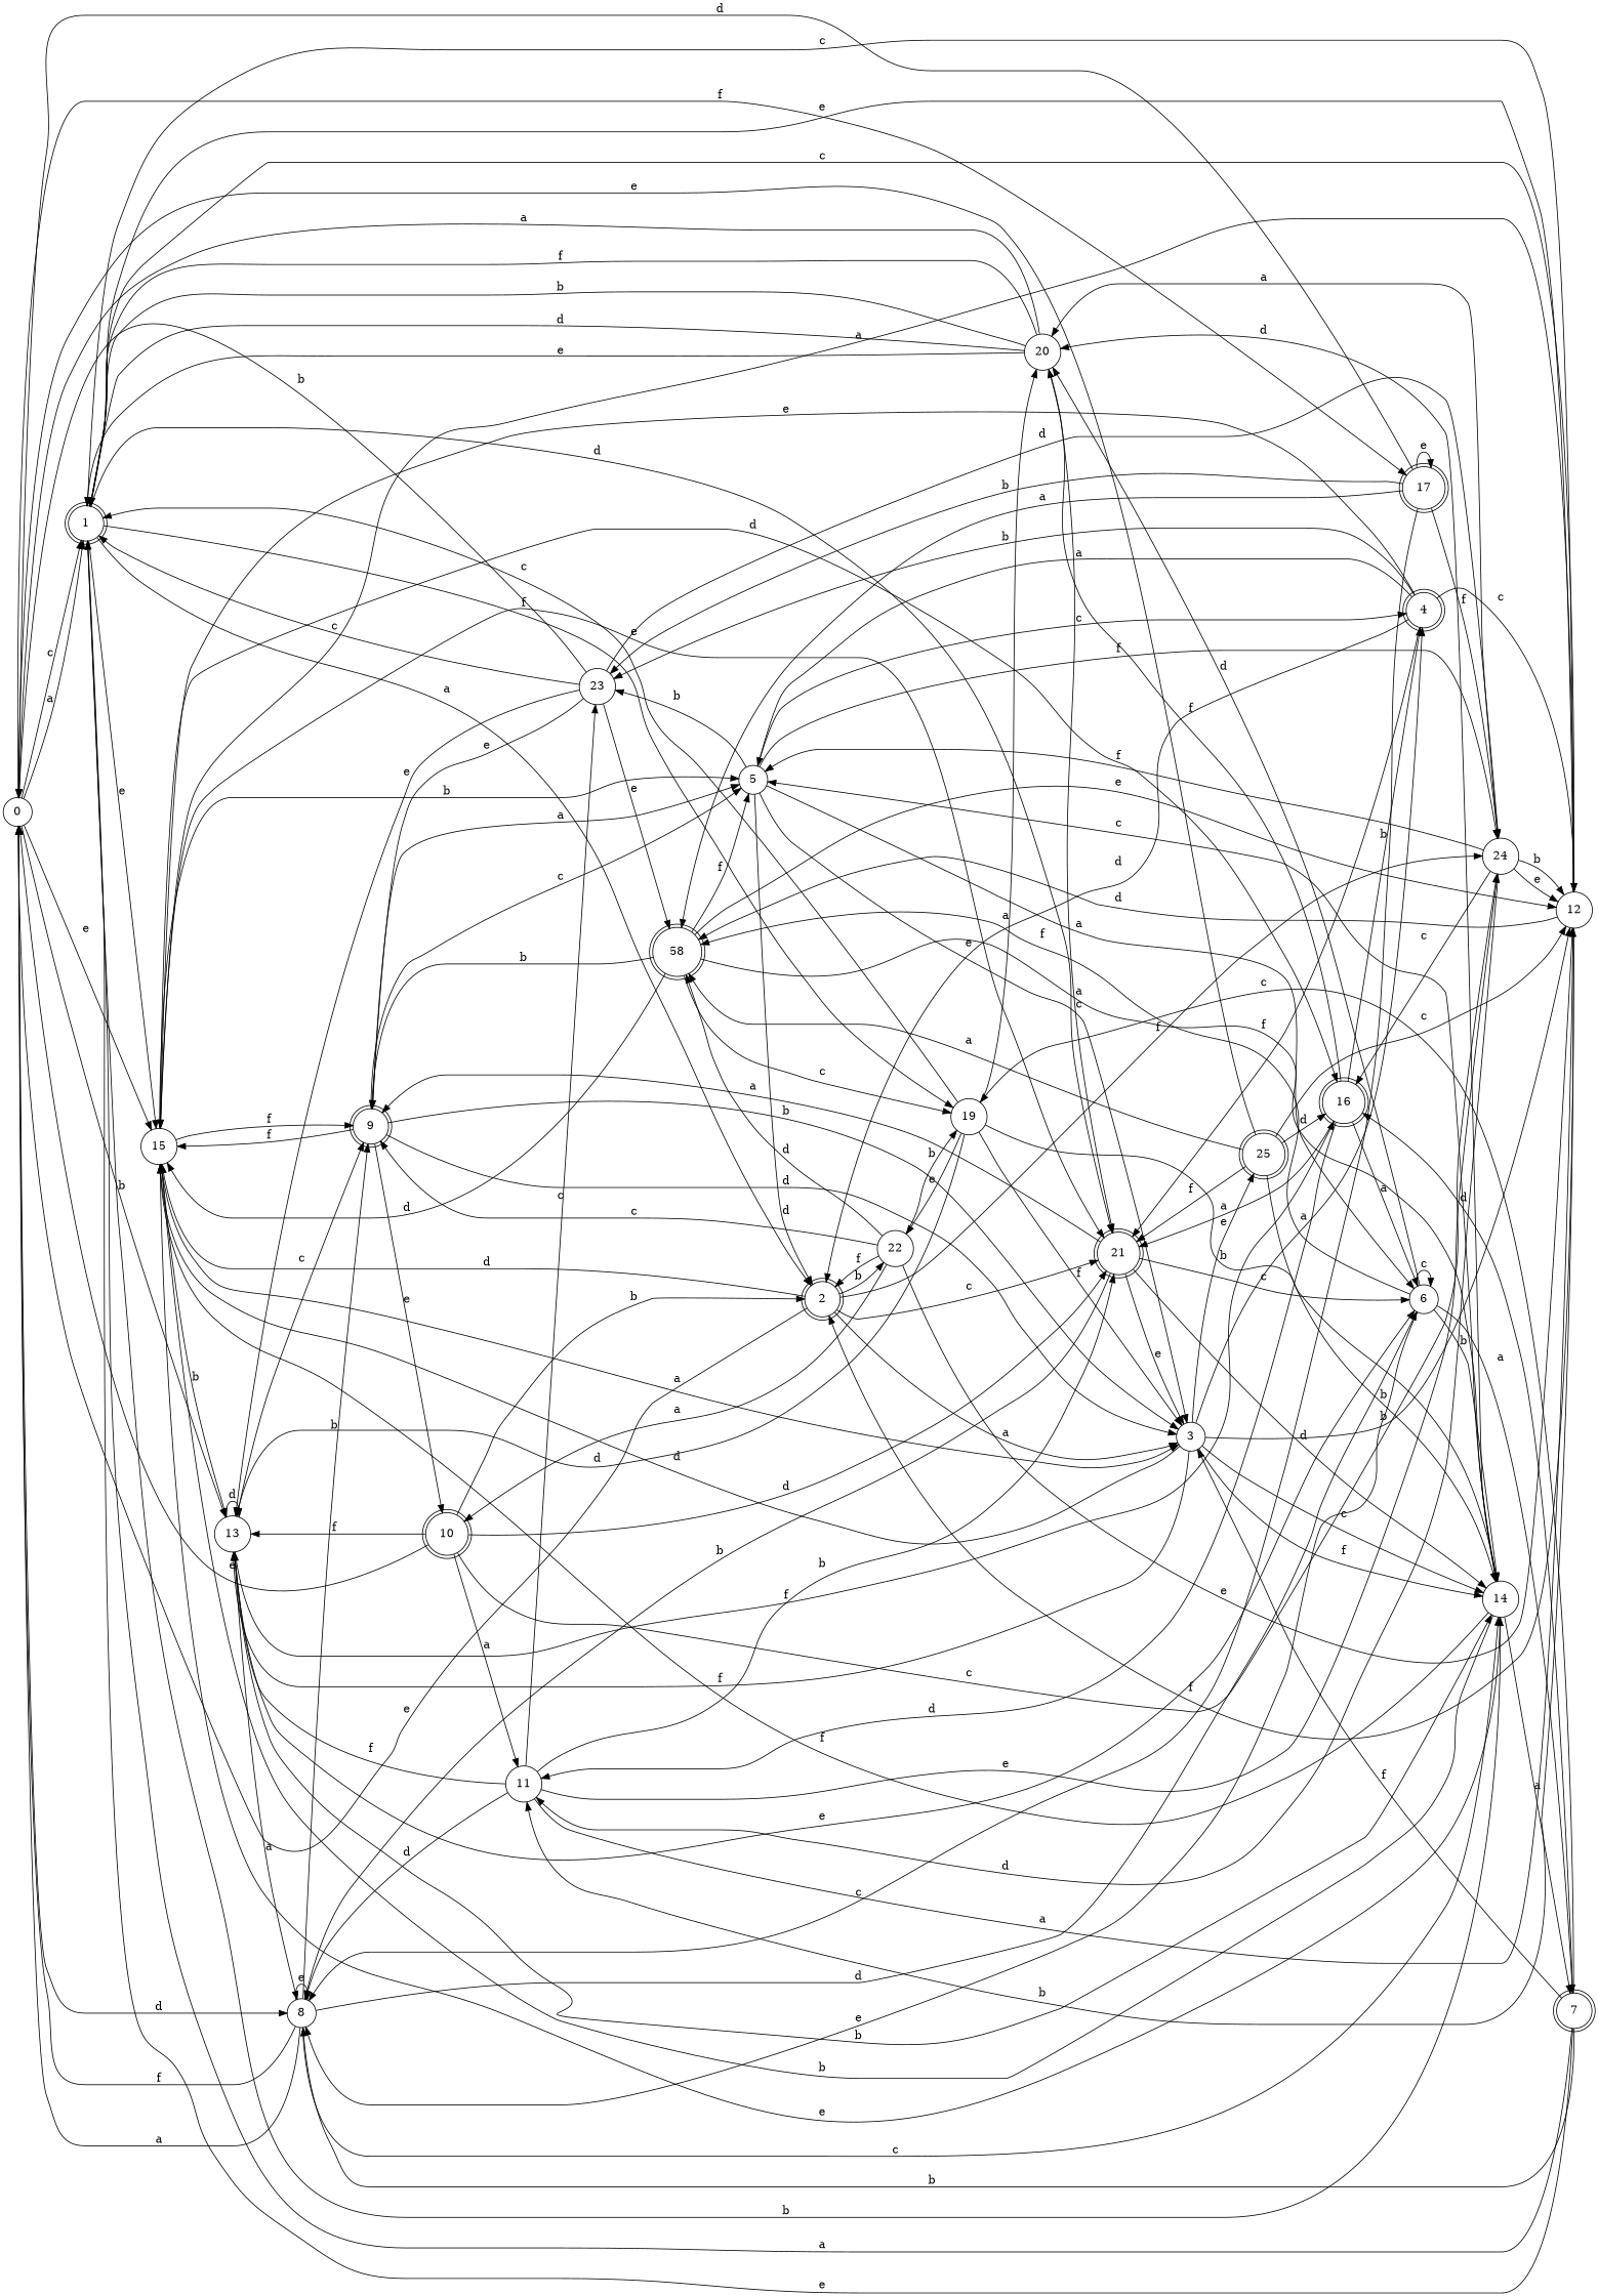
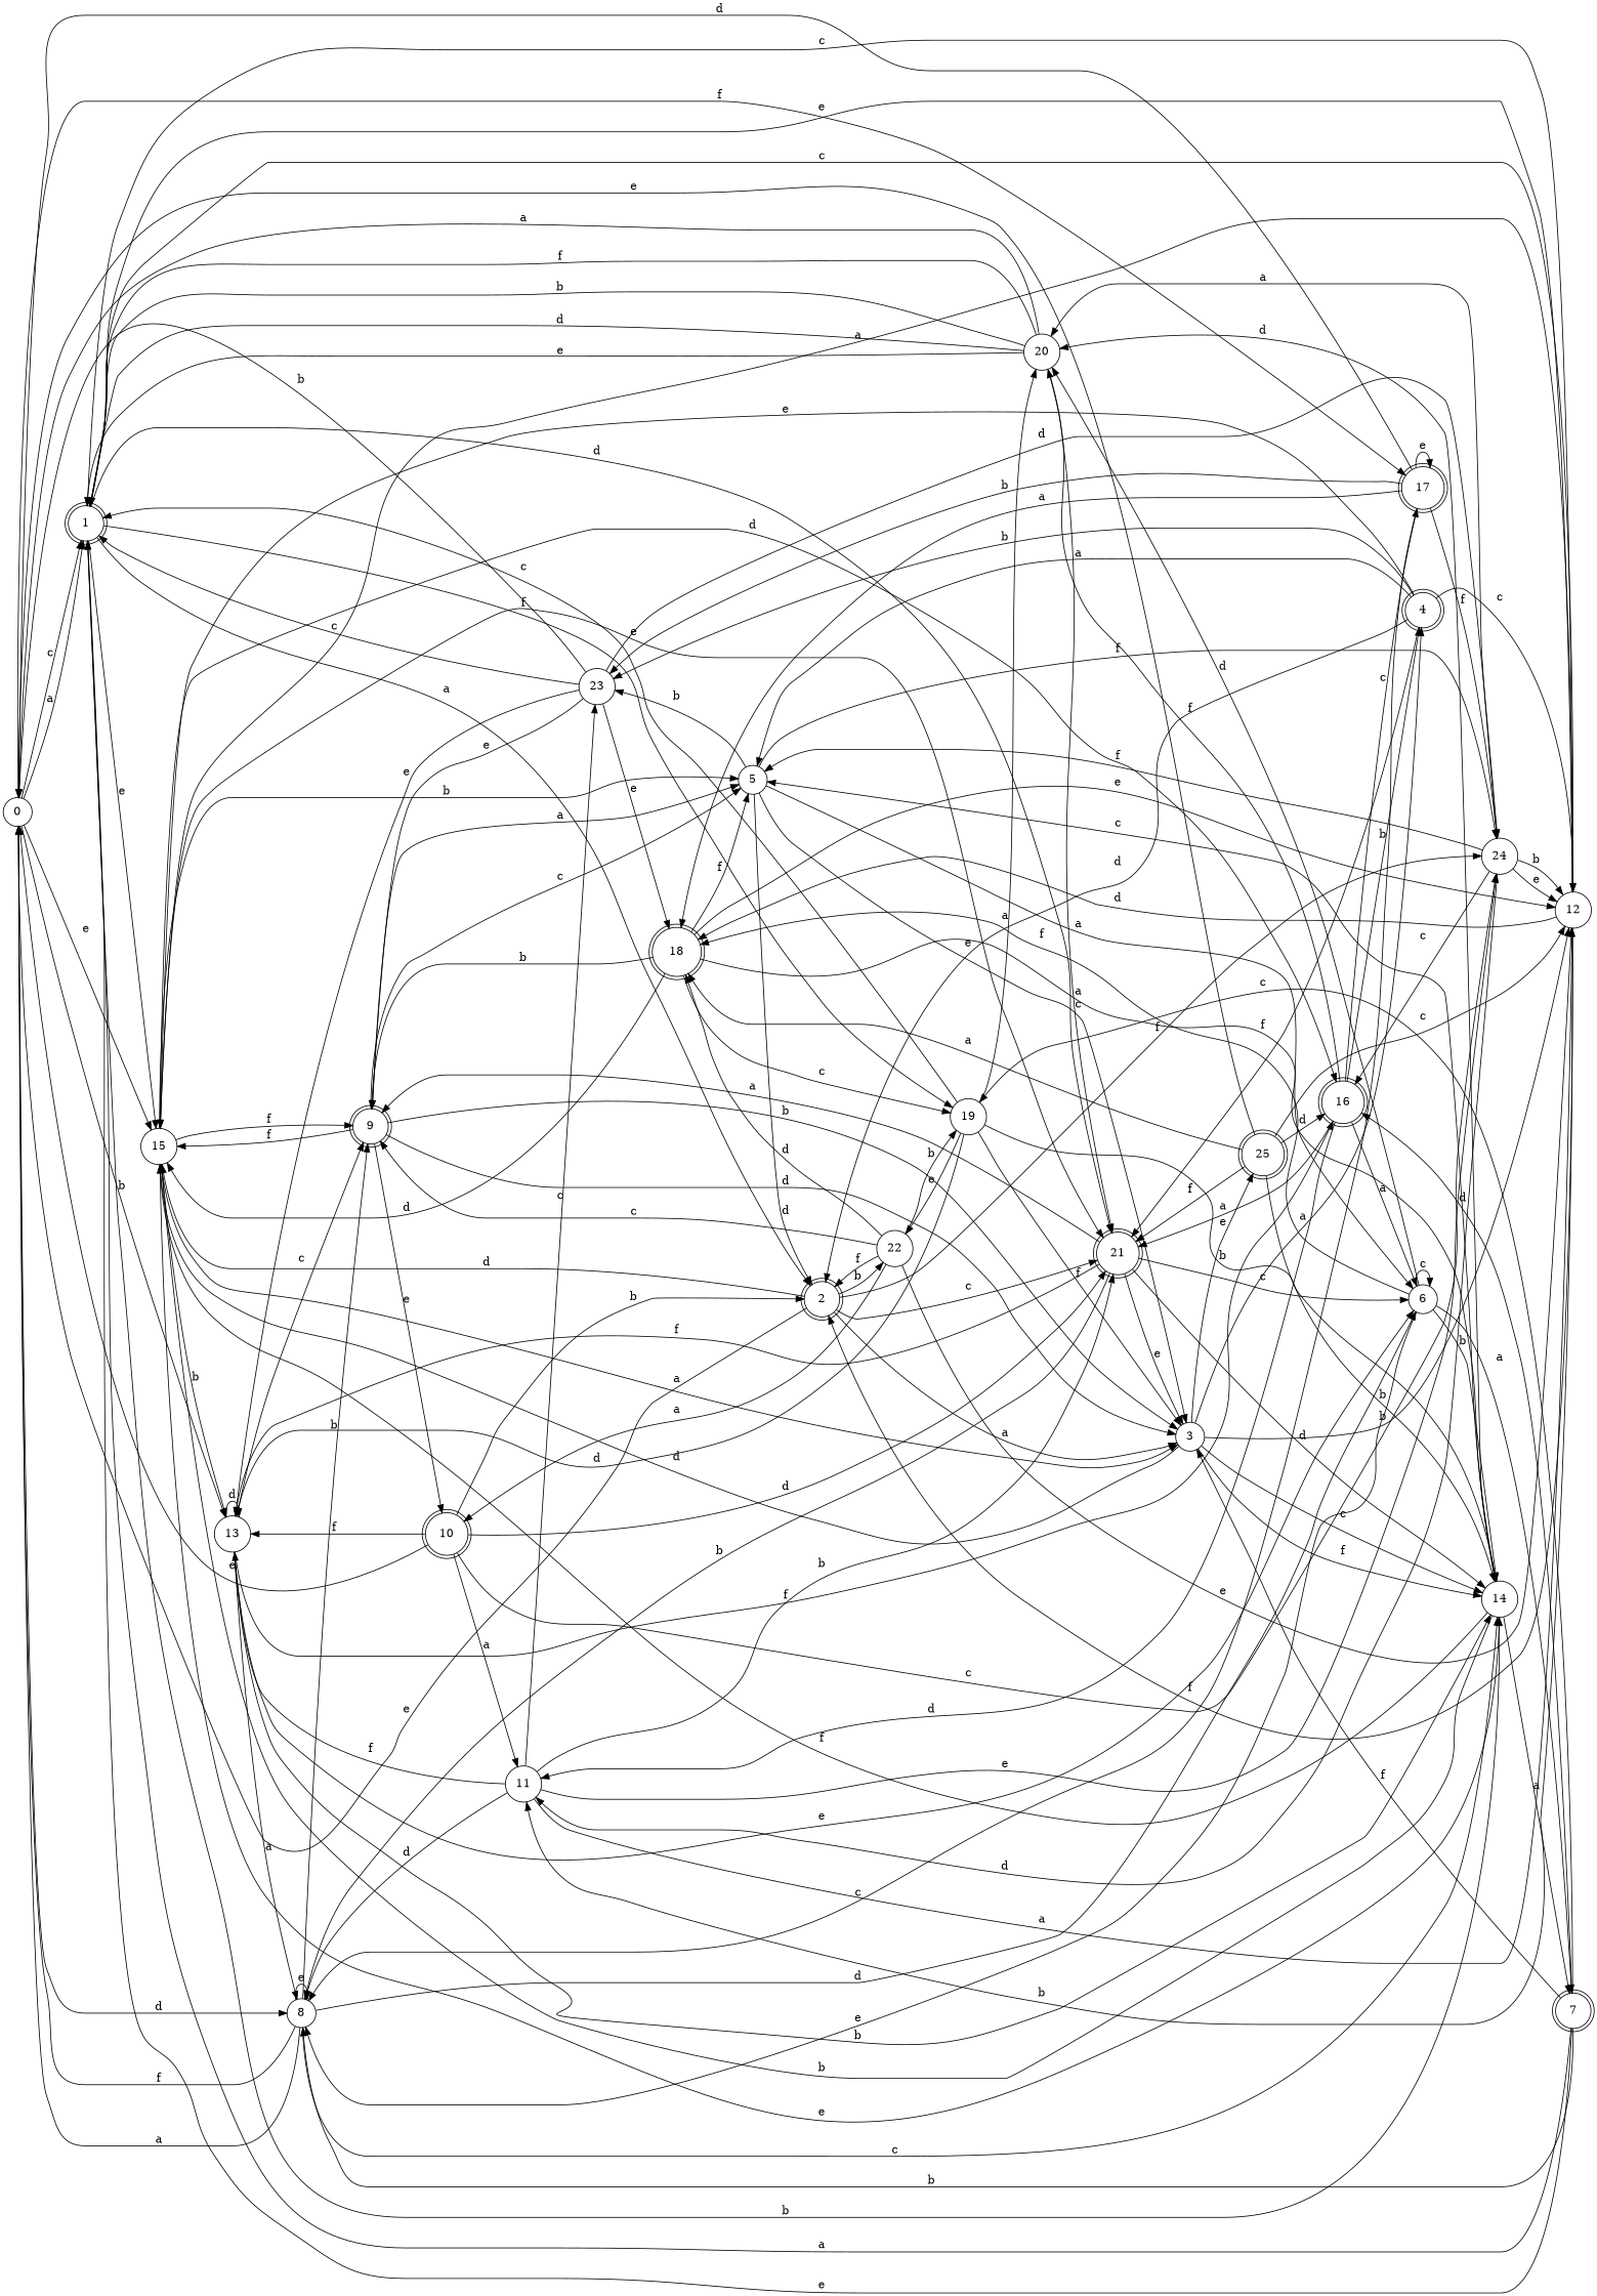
  digraph {
    rankdir=LR
    node [color=black fillcolor=white shape=circle style=filled]
    n1 [label=0]
    n2 [label=1 shape=doublecircle style="rounded,filled"]
    n3 [label=8]
    n4 [label=13]
    n5 [label=15]
    n6 [label=17 shape=doublecircle style="rounded,filled"]
    n7 [label=2 shape=doublecircle style="rounded,filled"]
    n8 [label=12]
    n9 [label=14]
    n10 [label=19]
    n11 [label=21 shape=doublecircle style="rounded,filled"]
    n12 [label=6]
    n13 [label=9 shape=doublecircle style="rounded,filled"]
    n14 [label=16 shape=doublecircle style="rounded,filled"]
    n15 [label=3]
    n16 [label=5]
    n17 [label=24]
    n18 [label=23]
-   n19 [label=58 shape=doublecircle style="rounded,filled"]
+   n19 [label=18 shape=doublecircle style="rounded,filled"]
    n20 [label=22]
    n21 [label=11]
    n22 [label=7 shape=doublecircle style="rounded,filled"]
    n23 [label=20]
    n24 [label=4 shape=doublecircle style="rounded,filled"]
    n25 [label=25 shape=doublecircle style="rounded,filled"]
    n26 [label=10 shape=doublecircle style="rounded,filled"]
    n1 -> n2 [label=a]
    n1 -> n2 [label=c]
    n1 -> n3 [label=d]
    n1 -> n4 [label=b]
    n1 -> n5 [label=e]
    n1 -> n6 [label=f]
    n2 -> n5 [label=e]
    n2 -> n7 [label=a]
    n2 -> n8 [label=c]
    n2 -> n9 [label=b]
    n2 -> n10 [label=f]
    n2 -> n11 [label=d]
    n3 -> n1 [label=a]
    n3 -> n1 [label=f]
    n3 -> n3 [label=e]
    n3 -> n9 [label=c]
    n3 -> n12 [label=d]
    n3 -> n13 [label=b]
    n4 -> n3 [label=a]
    n4 -> n4 [label=d]
    n4 -> n9 [label=b]
    n4 -> n12 [label=e]
    n4 -> n13 [label=c]
    n4 -> n14 [label=f]
    n5 -> n4 [label=b]
    n5 -> n11 [label=e]
    n5 -> n13 [label=f]
    n5 -> n14 [label=d]
    n5 -> n15 [label=a]
    n5 -> n16 [label=b]
    n6 -> n1 [label=d]
    n6 -> n3 [label=c]
    n6 -> n6 [label=e]
    n6 -> n17 [label=f]
    n6 -> n18 [label=b]
    n6 -> n19 [label=a]
    n7 -> n1 [label=e]
    n7 -> n5 [label=d]
    n7 -> n11 [label=c]
    n7 -> n15 [label=a]
    n7 -> n17 [label=f]
    n7 -> n20 [label=b]
    n8 -> n2 [label=c]
    n8 -> n2 [label=e]
    n8 -> n5 [label=a]
    n8 -> n7 [label=f]
    n8 -> n19 [label=d]
    n8 -> n21 [label=b]
    n9 -> n5 [label=b]
    n9 -> n5 [label=e]
    n9 -> n5 [label=f]
    n9 -> n16 [label=c]
    n9 -> n22 [label=a]
    n9 -> n23 [label=d]
    n10 -> n2 [label=c]
    n10 -> n4 [label=d]
    n10 -> n9 [label=b]
    n10 -> n15 [label=f]
    n10 -> n20 [label=e]
    n10 -> n23 [label=a]
    n11 -> n3 [label=b]
-   n15 -> n4 [label=f]
+   n11 -> n4 [label=f]
    n11 -> n9 [label=d]
    n11 -> n12 [label=c]
    n11 -> n13 [label=a]
    n11 -> n15 [label=e]
    n12 -> n3 [label=e]
    n12 -> n9 [label=b]
    n12 -> n12 [label=c]
    n12 -> n19 [label=f]
    n12 -> n22 [label=a]
    n12 -> n23 [label=d]
    n13 -> n5 [label=f]
    n13 -> n15 [label=b]
    n13 -> n15 [label=d]
    n13 -> n16 [label=a]
    n13 -> n16 [label=c]
    n13 -> n26 [label=e]
+   n14 -> n6 [label=c]
    n14 -> n11 [label=a]
    n14 -> n12 [label=a]
    n14 -> n21 [label=d]
    n14 -> n23 [label=f]
    n14 -> n24 [label=b]
    n15 -> n5 [label=d]
    n15 -> n8 [label=b]
    n15 -> n9 [label=c]
    n15 -> n9 [label=f]
    n15 -> n24 [label=a]
    n15 -> n25 [label=e]
    n16 -> n7 [label=d]
    n16 -> n12 [label=a]
    n16 -> n15 [label=e]
    n16 -> n17 [label=f]
    n16 -> n18 [label=b]
-   n16 -> n24 [label=c]
    n17 -> n8 [label=b]
    n17 -> n8 [label=e]
    n17 -> n14 [label=c]
    n17 -> n16 [label=f]
    n17 -> n21 [label=d]
    n17 -> n23 [label=a]
    n18 -> n1 [label=b]
    n18 -> n2 [label=c]
    n18 -> n4 [label=e]
    n18 -> n13 [label=e]
    n18 -> n17 [label=d]
    n18 -> n19 [label=e]
    n19 -> n5 [label=d]
    n19 -> n8 [label=e]
    n19 -> n9 [label=a]
    n19 -> n10 [label=c]
    n19 -> n13 [label=b]
    n19 -> n16 [label=f]
    n20 -> n7 [label=f]
    n20 -> n8 [label=e]
    n20 -> n10 [label=b]
    n20 -> n13 [label=c]
    n20 -> n19 [label=d]
    n20 -> n26 [label=a]
    n21 -> n3 [label=d]
    n21 -> n4 [label=f]
    n21 -> n8 [label=a]
    n21 -> n11 [label=b]
    n21 -> n17 [label=e]
    n21 -> n18 [label=c]
    n22 -> n2 [label=a]
    n22 -> n2 [label=e]
    n22 -> n3 [label=b]
    n22 -> n10 [label=c]
    n22 -> n14 [label=d]
    n22 -> n15 [label=f]
    n23 -> n1 [label=a]
    n23 -> n2 [label=b]
    n23 -> n2 [label=d]
    n23 -> n2 [label=e]
    n23 -> n2 [label=f]
    n23 -> n11 [label=c]
    n24 -> n5 [label=e]
    n24 -> n7 [label=d]
    n24 -> n8 [label=c]
    n24 -> n11 [label=f]
    n24 -> n16 [label=a]
    n24 -> n18 [label=b]
    n25 -> n1 [label=e]
    n25 -> n8 [label=c]
    n25 -> n9 [label=b]
    n25 -> n11 [label=f]
    n25 -> n14 [label=d]
    n25 -> n19 [label=a]
    n26 -> n1 [label=e]
    n26 -> n4 [label=f]
    n26 -> n7 [label=b]
    n26 -> n11 [label=d]
    n26 -> n17 [label=c]
    n26 -> n21 [label=a]
  }
